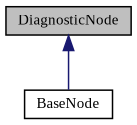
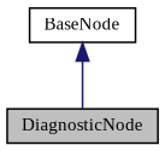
  digraph {
    fontname="Liberation Serif"
    node [color=black fontname="Liberation Serif" fontsize=10 shape=record style=filled]
    n1 [fillcolor=grey75 fontcolor=black height=0.2 label=DiagnosticNode width=0.4]
    n2 [fillcolor=white height=0.2 label=BaseNode width=0.4]
-   n1 -> n2 [color=midnightblue dir=back fontname="Liberation Serif" fontsize=10 labelfontname=Helvetica labelfontsize=10 style=solid]
+   n2 -> n1 [color=midnightblue dir=back fontname="Liberation Serif" fontsize=10 labelfontname=Helvetica labelfontsize=10 style=solid]
  }
